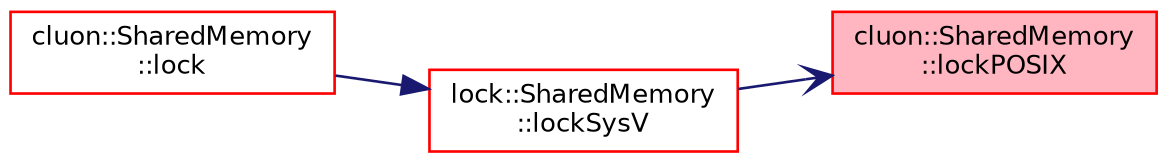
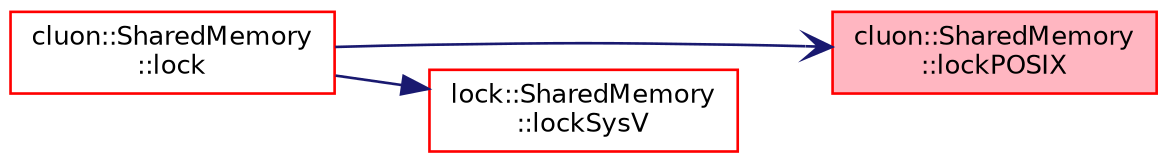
  digraph {
    rankdir=LR
    node [color=red fillcolor=white fontname=Helvetica fontsize=10 shape=record style=filled]
    edge [color=midnightblue fontname=Helvetica fontsize=10 labelfontname=Helvetica labelfontsize=10 style=solid]
    n1 [fontcolor=black height=0.2 label="cluon::SharedMemory\l::lock" width=0.4]
    n2 [fillcolor=lightpink height=0.2 label="cluon::SharedMemory\l::lockPOSIX" width=0.4]
    n3 [height=0.2 label="lock::SharedMemory\l::lockSysV" width=0.4]
-   n3 -> n2 [arrowhead=vee]
+   n1 -> n2 [arrowhead=vee]
    n1 -> n3 [arrowhead=normal]
  }
